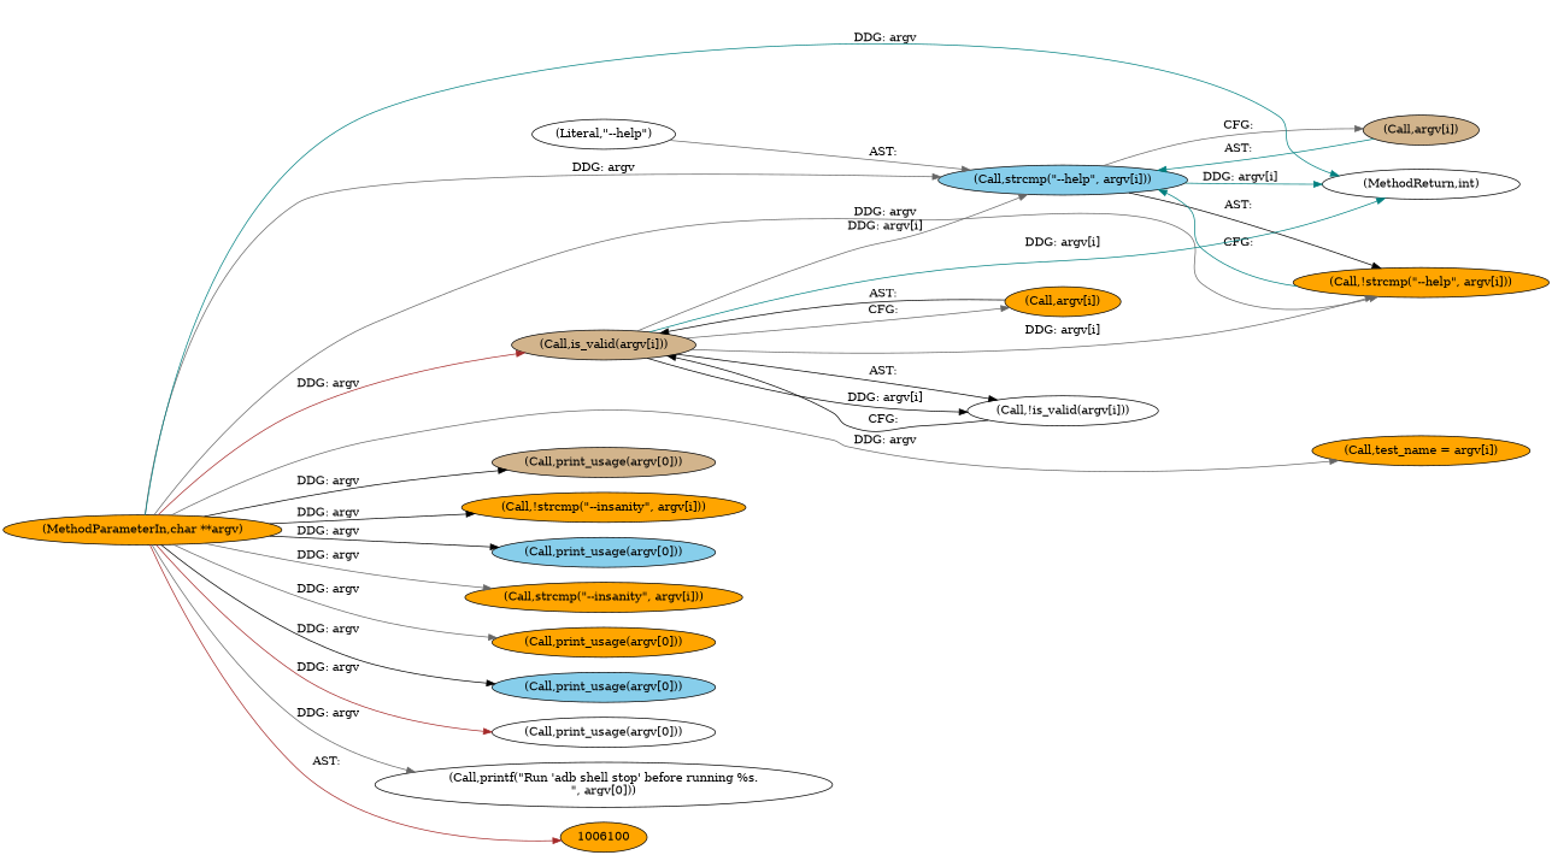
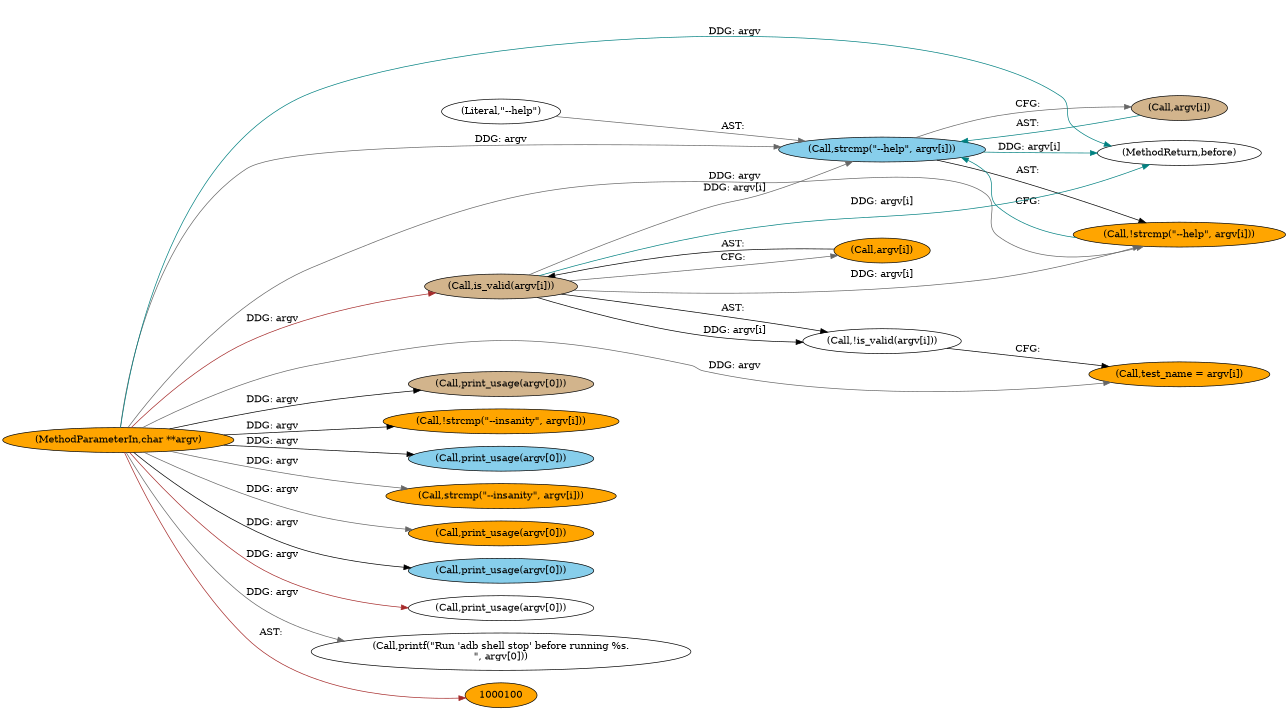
  digraph {
    rankdir=LR
    node [fillcolor=orange style=filled]
    edge [color=gray40]
    n1 [fillcolor=skyblue label="(Call,strcmp(\"--help\", argv[i]))"]
-   n2 [fillcolor=white label="(MethodReturn,int)"]
+   n2 [fillcolor=white label="(MethodReturn,before)"]
    n3 [fillcolor=tan label="(Call,argv[i])"]
    n4 [label="(Call,!strcmp(\"--help\", argv[i]))"]
    n5 [label="(MethodParameterIn,char **argv)"]
    n6 [fillcolor=tan label="(Call,is_valid(argv[i]))"]
    n7 [fillcolor=tan label="(Call,print_usage(argv[0]))"]
    n8 [label="(Call,!strcmp(\"--insanity\", argv[i]))"]
    n9 [fillcolor=skyblue label="(Call,print_usage(argv[0]))"]
    n10 [label="(Call,strcmp(\"--insanity\", argv[i]))"]
    n11 [label="(Call,print_usage(argv[0]))"]
    n12 [fillcolor=skyblue label="(Call,print_usage(argv[0]))"]
    n13 [label="(Call,test_name = argv[i])"]
    n14 [fillcolor=white label="(Call,print_usage(argv[0]))"]
    n15 [fillcolor=white label="(Call,printf(\"Run 'adb shell stop' before running %s.\n\", argv[0]))"]
-   1000100 [label=1006100]
+   1000100
    n17 [label="(Call,argv[i])"]
    n18 [fillcolor=white label="(Call,!is_valid(argv[i]))"]
    n19 [fillcolor=white label="(Literal,\"--help\")"]
    n1 -> n2 [color=teal label="DDG: argv[i]"]
    n1 -> n3 [label="CFG: "]
    n1 -> n4 [color=black label="AST: "]
    n3 -> n1 [color=teal label="AST: "]
    n4 -> n1 [color=teal label="CFG: "]
    n5 -> n1 [label="DDG: argv"]
    n5 -> n2 [color=teal label="DDG: argv"]
    n5 -> n4 [label="DDG: argv"]
    n5 -> n6 [color=brown label="DDG: argv"]
    n5 -> n7 [color=black label="DDG: argv"]
    n5 -> n8 [color=black label="DDG: argv"]
    n5 -> n9 [color=black label="DDG: argv"]
    n5 -> n10 [label="DDG: argv"]
    n5 -> n11 [label="DDG: argv"]
    n5 -> n12 [color=black label="DDG: argv"]
    n5 -> n13 [label="DDG: argv"]
    n5 -> n14 [color=brown label="DDG: argv"]
    n5 -> n15 [label="DDG: argv"]
    n5 -> 1000100 [color=brown label="AST: "]
    n6 -> n1 [label="DDG: argv[i]"]
    n6 -> n2 [color=teal label="DDG: argv[i]"]
    n6 -> n4 [label="DDG: argv[i]"]
    n6 -> n17 [label="CFG: "]
    n6 -> n18 [color=black label="AST: "]
    n6 -> n18 [color=black label="DDG: argv[i]"]
    n17 -> n6 [color=black label="AST: "]
-   n18 -> n6 [color=black label="CFG: "]
+   n18 -> n13 [color=black label="CFG: "]
    n19 -> n1 [label="AST: "]
  }
